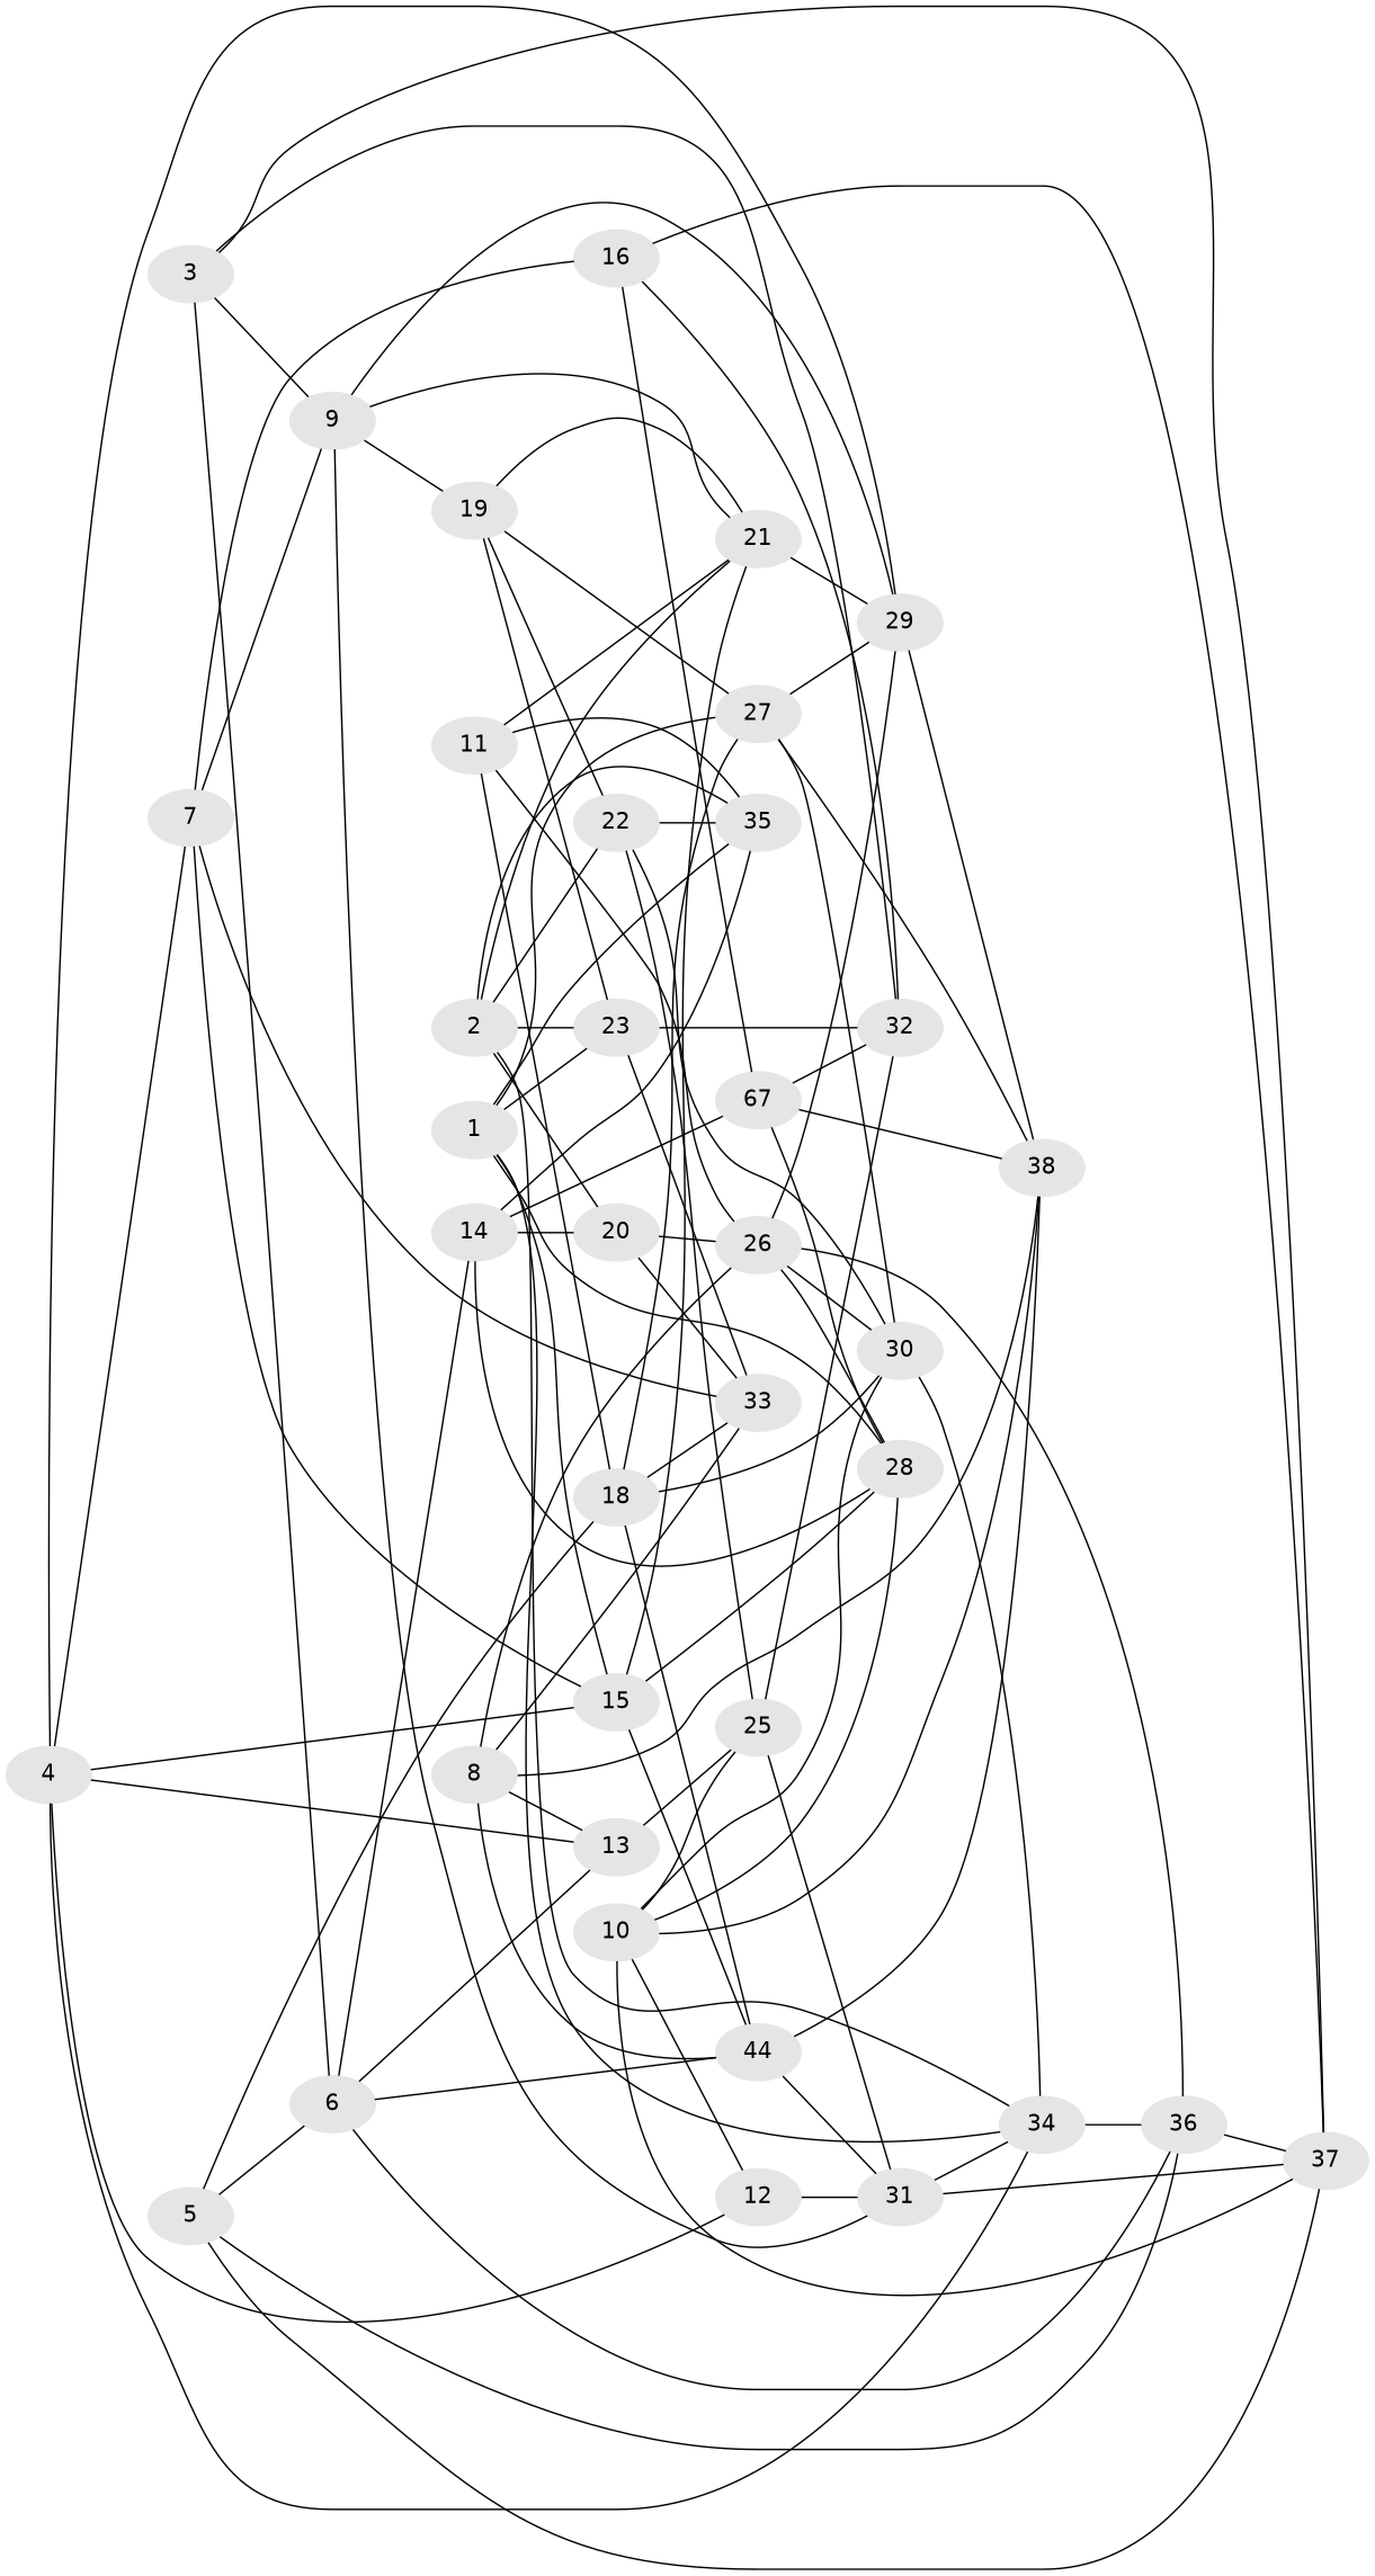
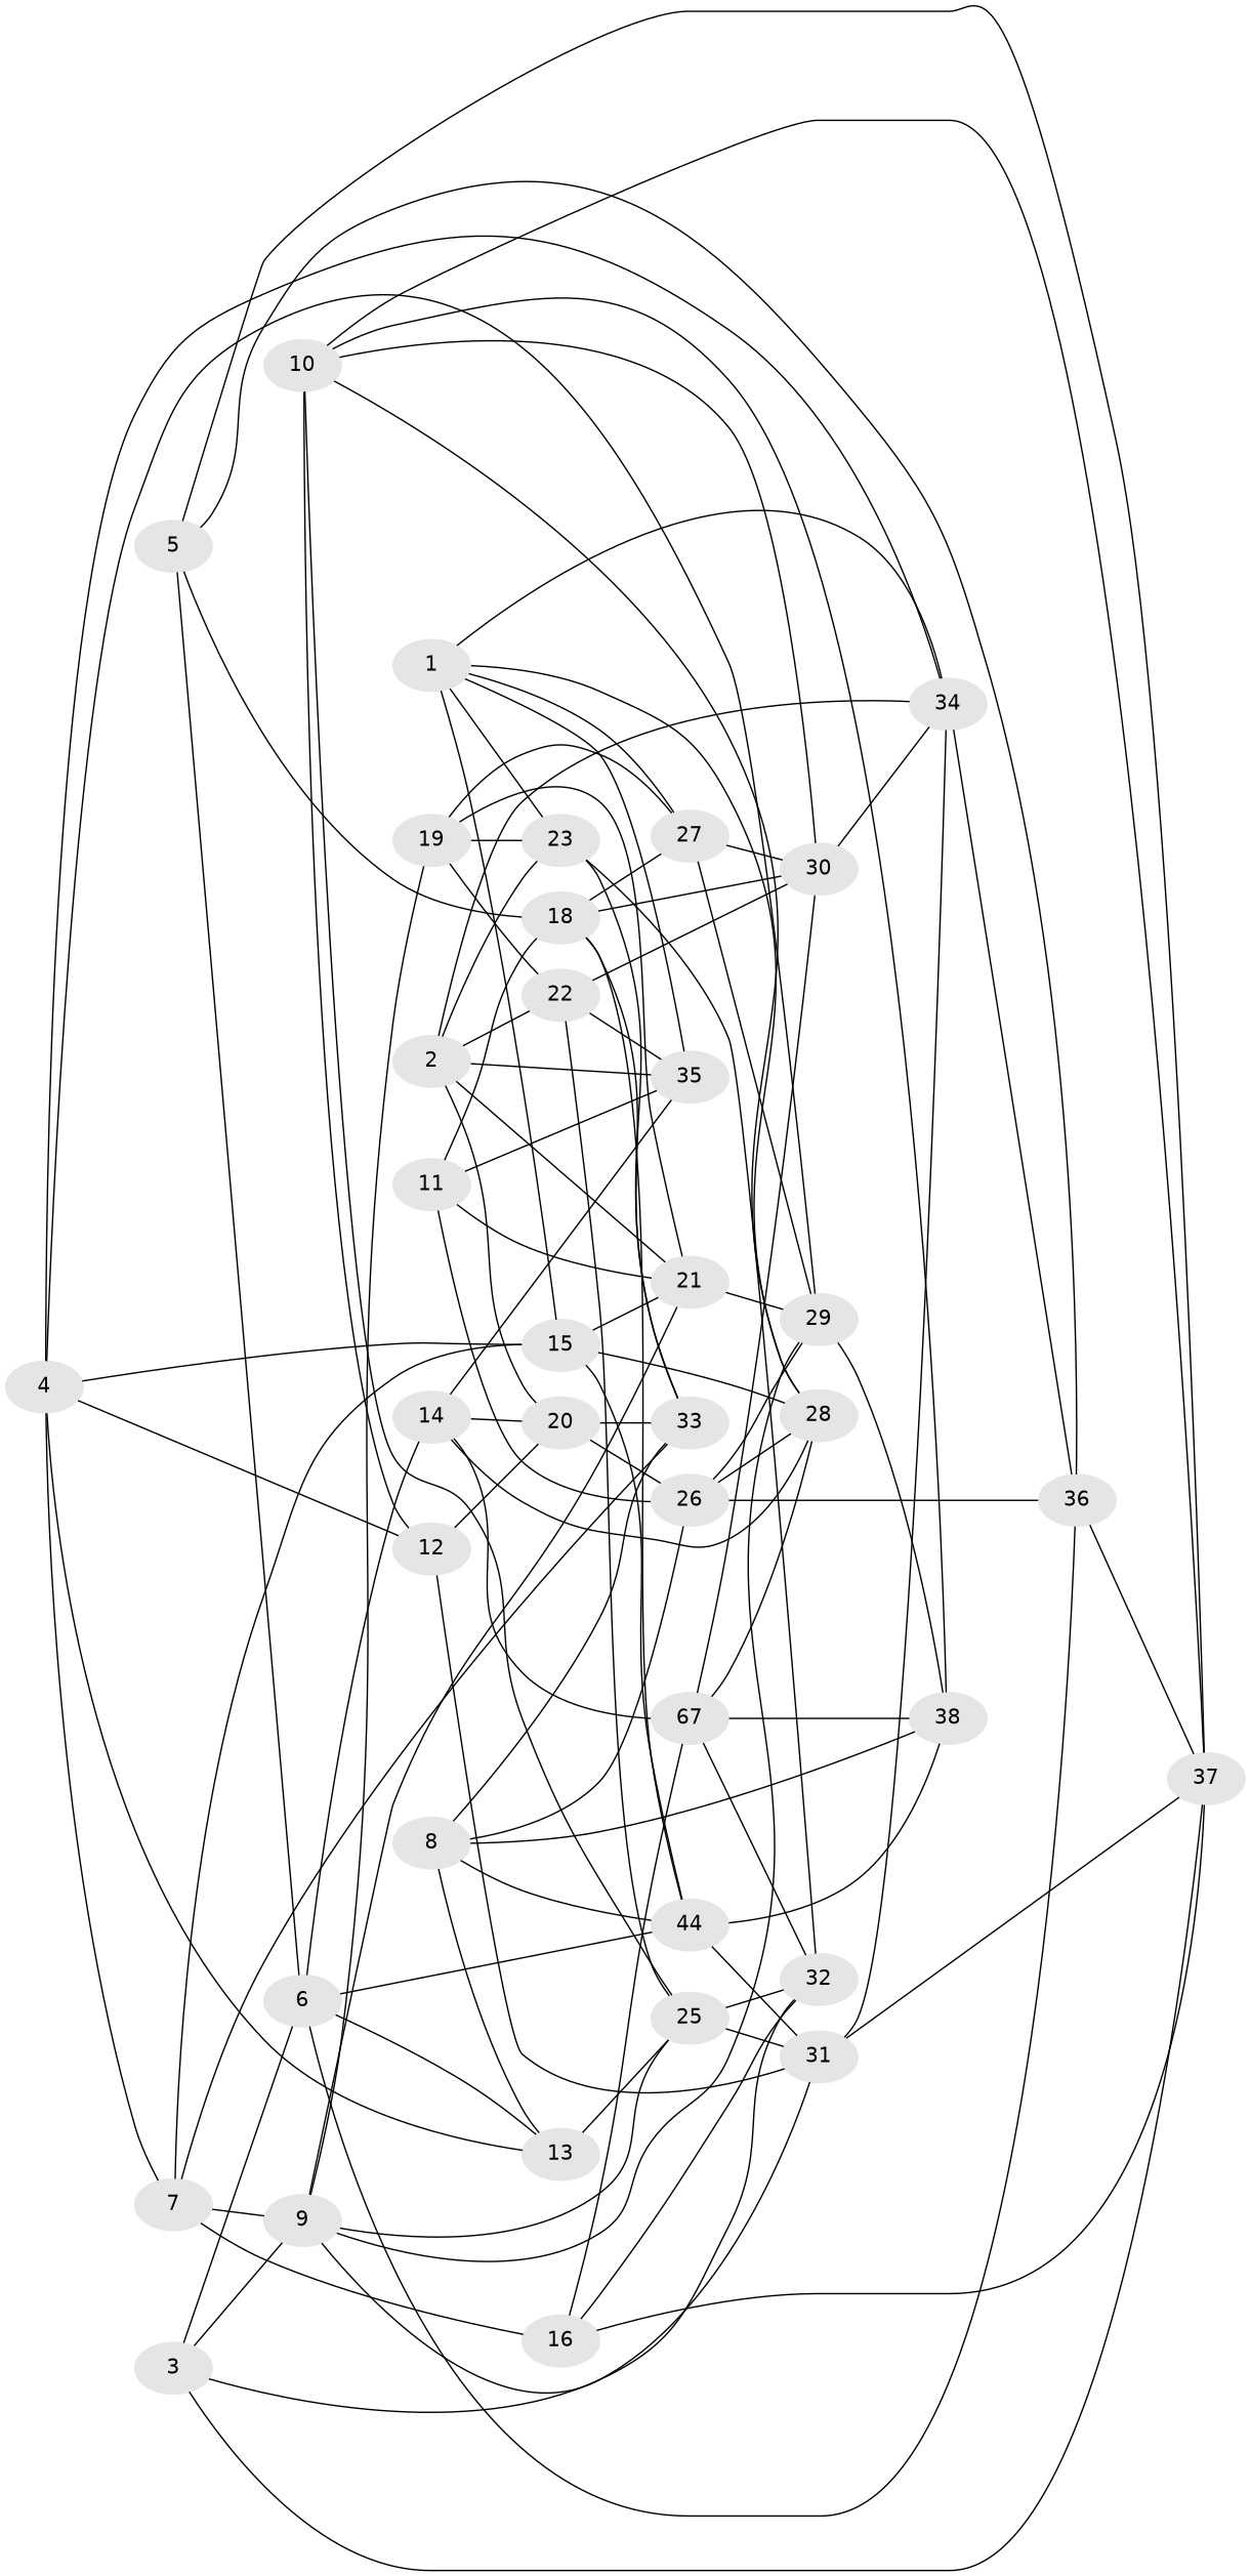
  graph {
    fontname="DejaVu Sans"
    rankdir=LR
    node [color=gray90 fontname="DejaVu Sans" style=filled]
    edge [fontname="DejaVu Sans" weight=1.0]
    1
    15
    23
    27
    28
    34
    35
    21
    n9 [label=44]
    32
    33
    29
    38
    30
    36
    2
    20
    22
    26
    25
    3
    6
    9
    37
    13
    14
    19
    31
    4
    7
    12
    16
    5
    18
    n35 [label=67]
    8
    10
    11
    1 -- 15
    1 -- 23
    1 -- 27
    1 -- 28
    1 -- 34
    1 -- 35
    15 -- 28
    15 -- 21
    15 -- n9
    23 -- 32 [weight=2.0]
    23 -- 33
    27 -- 29
-   27 -- 38
    27 -- 30
    34 -- 36
    21 -- 29
    n9 -- 38
    n9 -- 31
    29 -- 38
    30 -- 34
    36 -- 37
    2 -- 23
    2 -- 34
    2 -- 35
    2 -- 21
    2 -- 20 [weight=2.0]
    2 -- 22
    20 -- 33
    20 -- 26
    22 -- 35
    22 -- 30
    22 -- 25
    26 -- 28
    26 -- 29
    26 -- 36
    25 -- 32
    25 -- 31
    3 -- 32
    3 -- 6
    3 -- 9
    3 -- 37
    6 -- n9
    6 -- 36
    6 -- 13
    6 -- 14
    9 -- 21
    9 -- 29
+   9 -- 25
    9 -- 19
    9 -- 31
    13 -- 25
    14 -- 28
    14 -- 35
    14 -- 20
    14 -- n35
    19 -- 23
    19 -- 27
    19 -- 21
    19 -- 22
    31 -- 34
    31 -- 37
    4 -- 15
    4 -- 34
    4 -- 29
    4 -- 13
    4 -- 7
    4 -- 12
    7 -- 15
    7 -- 33
    7 -- 9
    7 -- 16 [weight=2.0]
+   12 -- 20
    12 -- 31
    16 -- 32
    16 -- 37
    16 -- n35
    5 -- 36
    5 -- 6
    5 -- 37
    5 -- 18
    18 -- 27
    18 -- n9
    18 -- 33
    18 -- 30
    n35 -- 28
    n35 -- 32
    n35 -- 38
-   26 -- 30
+   n35 -- 30
    8 -- n9
    8 -- 33 [weight=2.0]
    8 -- 38
    8 -- 26
    8 -- 13
    10 -- 28
    10 -- 38
    10 -- 30
    10 -- 25
    10 -- 37
    10 -- 12
    11 -- 35
    11 -- 21
    11 -- 26
    11 -- 18
  }
